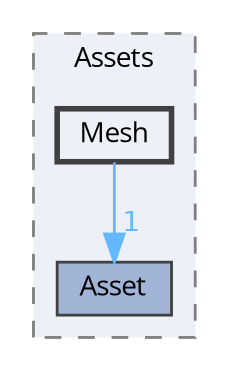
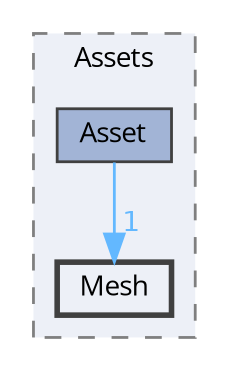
  digraph {
    compound=true
    fontname="Open Sans"
    node [color=grey25 fontname="Open Sans" fontsize=10 shape=box]
    n1 [fillcolor="#a2b4d6" height=0.2 label=Asset style=filled width=0.4]
    n2 [fillcolor="#edf0f7" height=0.2 label=Mesh style="filled,bold" width=0.4]
    subgraph cluster_1 {
      bgcolor="#edf0f7"
      fontsize=10
      label=Assets
      pencolor=grey50
      style="filled,dashed"
      n1
      n2
    }
-   n2 -> n1 [color=steelblue1 fontcolor=steelblue1 fontname="Open Sans" fontsize=10 headlabel=1 labeldistance=1.5 labelfontname=Helvetica labelfontsize=10]
+   n1 -> n2 [color=steelblue1 fontcolor=steelblue1 fontname="Open Sans" fontsize=10 headlabel=1 labeldistance=1.5 labelfontname=Helvetica labelfontsize=10]
  }
